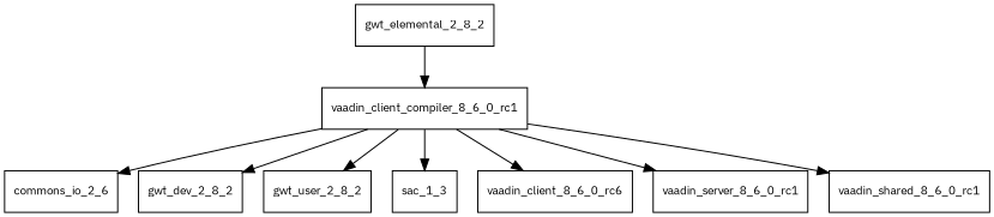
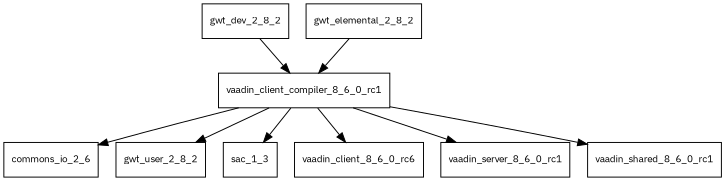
  digraph {
    fontname="IBM Plex Sans"
    node [fontname="IBM Plex Sans" fontsize=10.0 shape=box]
    edge [fontname="IBM Plex Sans"]
    vaadin_client_compiler_8_6_0_rc1
    commons_io_2_6
    gwt_dev_2_8_2
    gwt_user_2_8_2
    sac_1_3
    n6 [label=vaadin_client_8_6_0_rc6]
    vaadin_server_8_6_0_rc1
    vaadin_shared_8_6_0_rc1
    gwt_elemental_2_8_2
    vaadin_client_compiler_8_6_0_rc1 -> commons_io_2_6
-   vaadin_client_compiler_8_6_0_rc1 -> gwt_dev_2_8_2
+   gwt_dev_2_8_2 -> vaadin_client_compiler_8_6_0_rc1
    vaadin_client_compiler_8_6_0_rc1 -> gwt_user_2_8_2
    vaadin_client_compiler_8_6_0_rc1 -> sac_1_3
    vaadin_client_compiler_8_6_0_rc1 -> n6
    vaadin_client_compiler_8_6_0_rc1 -> vaadin_server_8_6_0_rc1
    vaadin_client_compiler_8_6_0_rc1 -> vaadin_shared_8_6_0_rc1
    gwt_elemental_2_8_2 -> vaadin_client_compiler_8_6_0_rc1
  }
